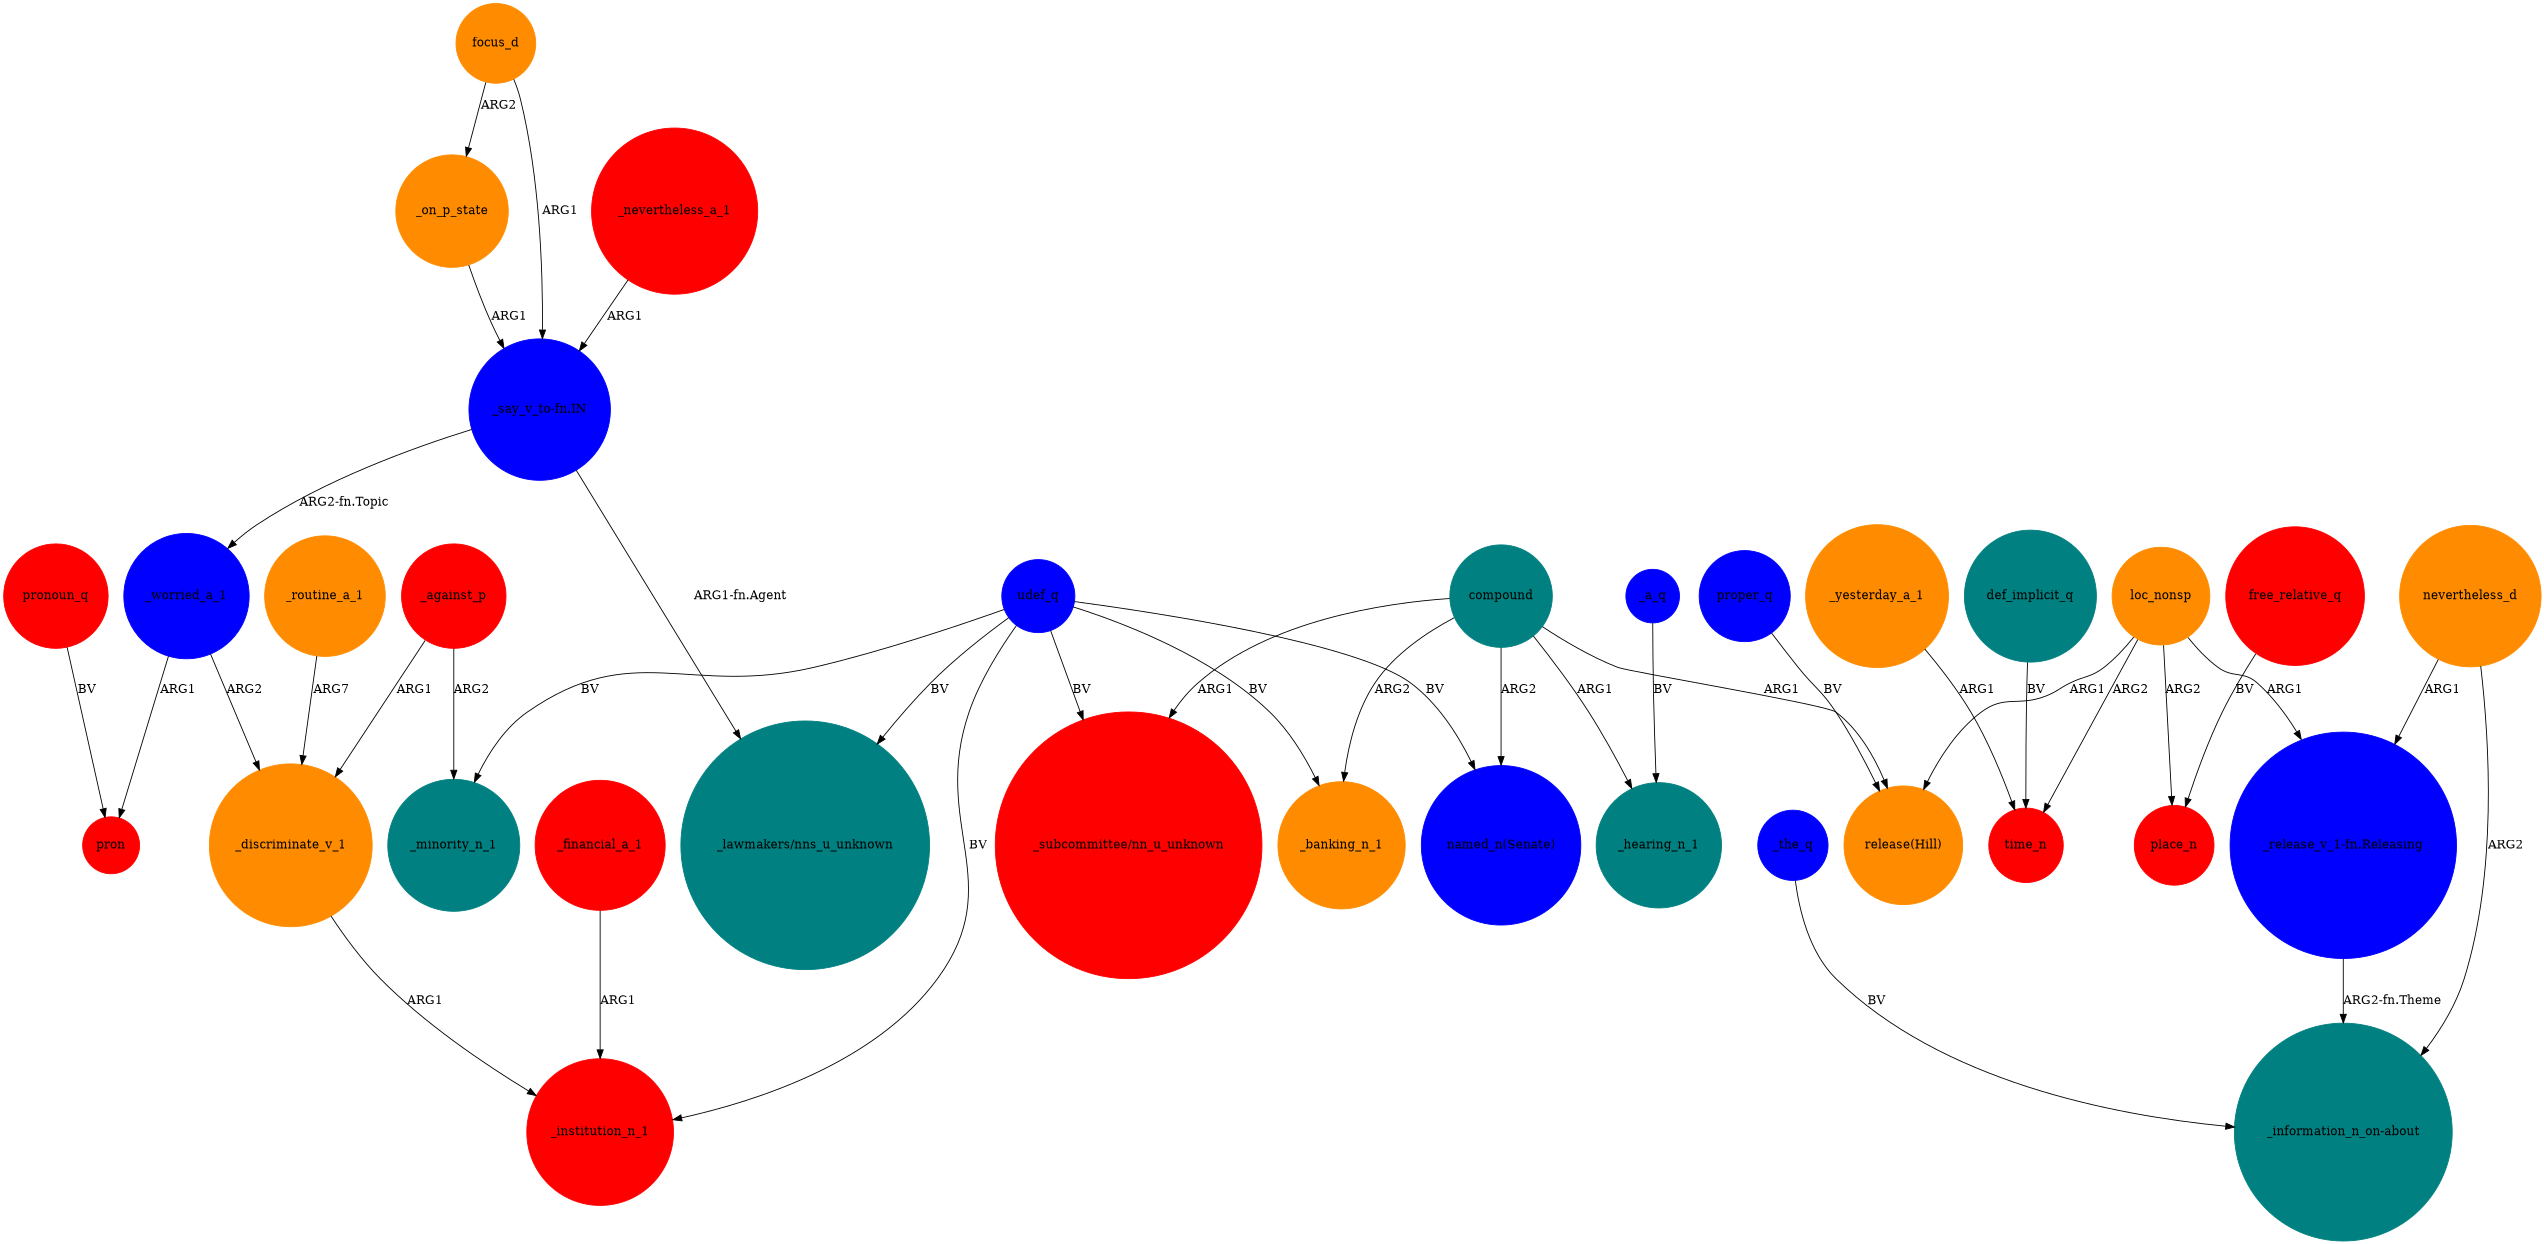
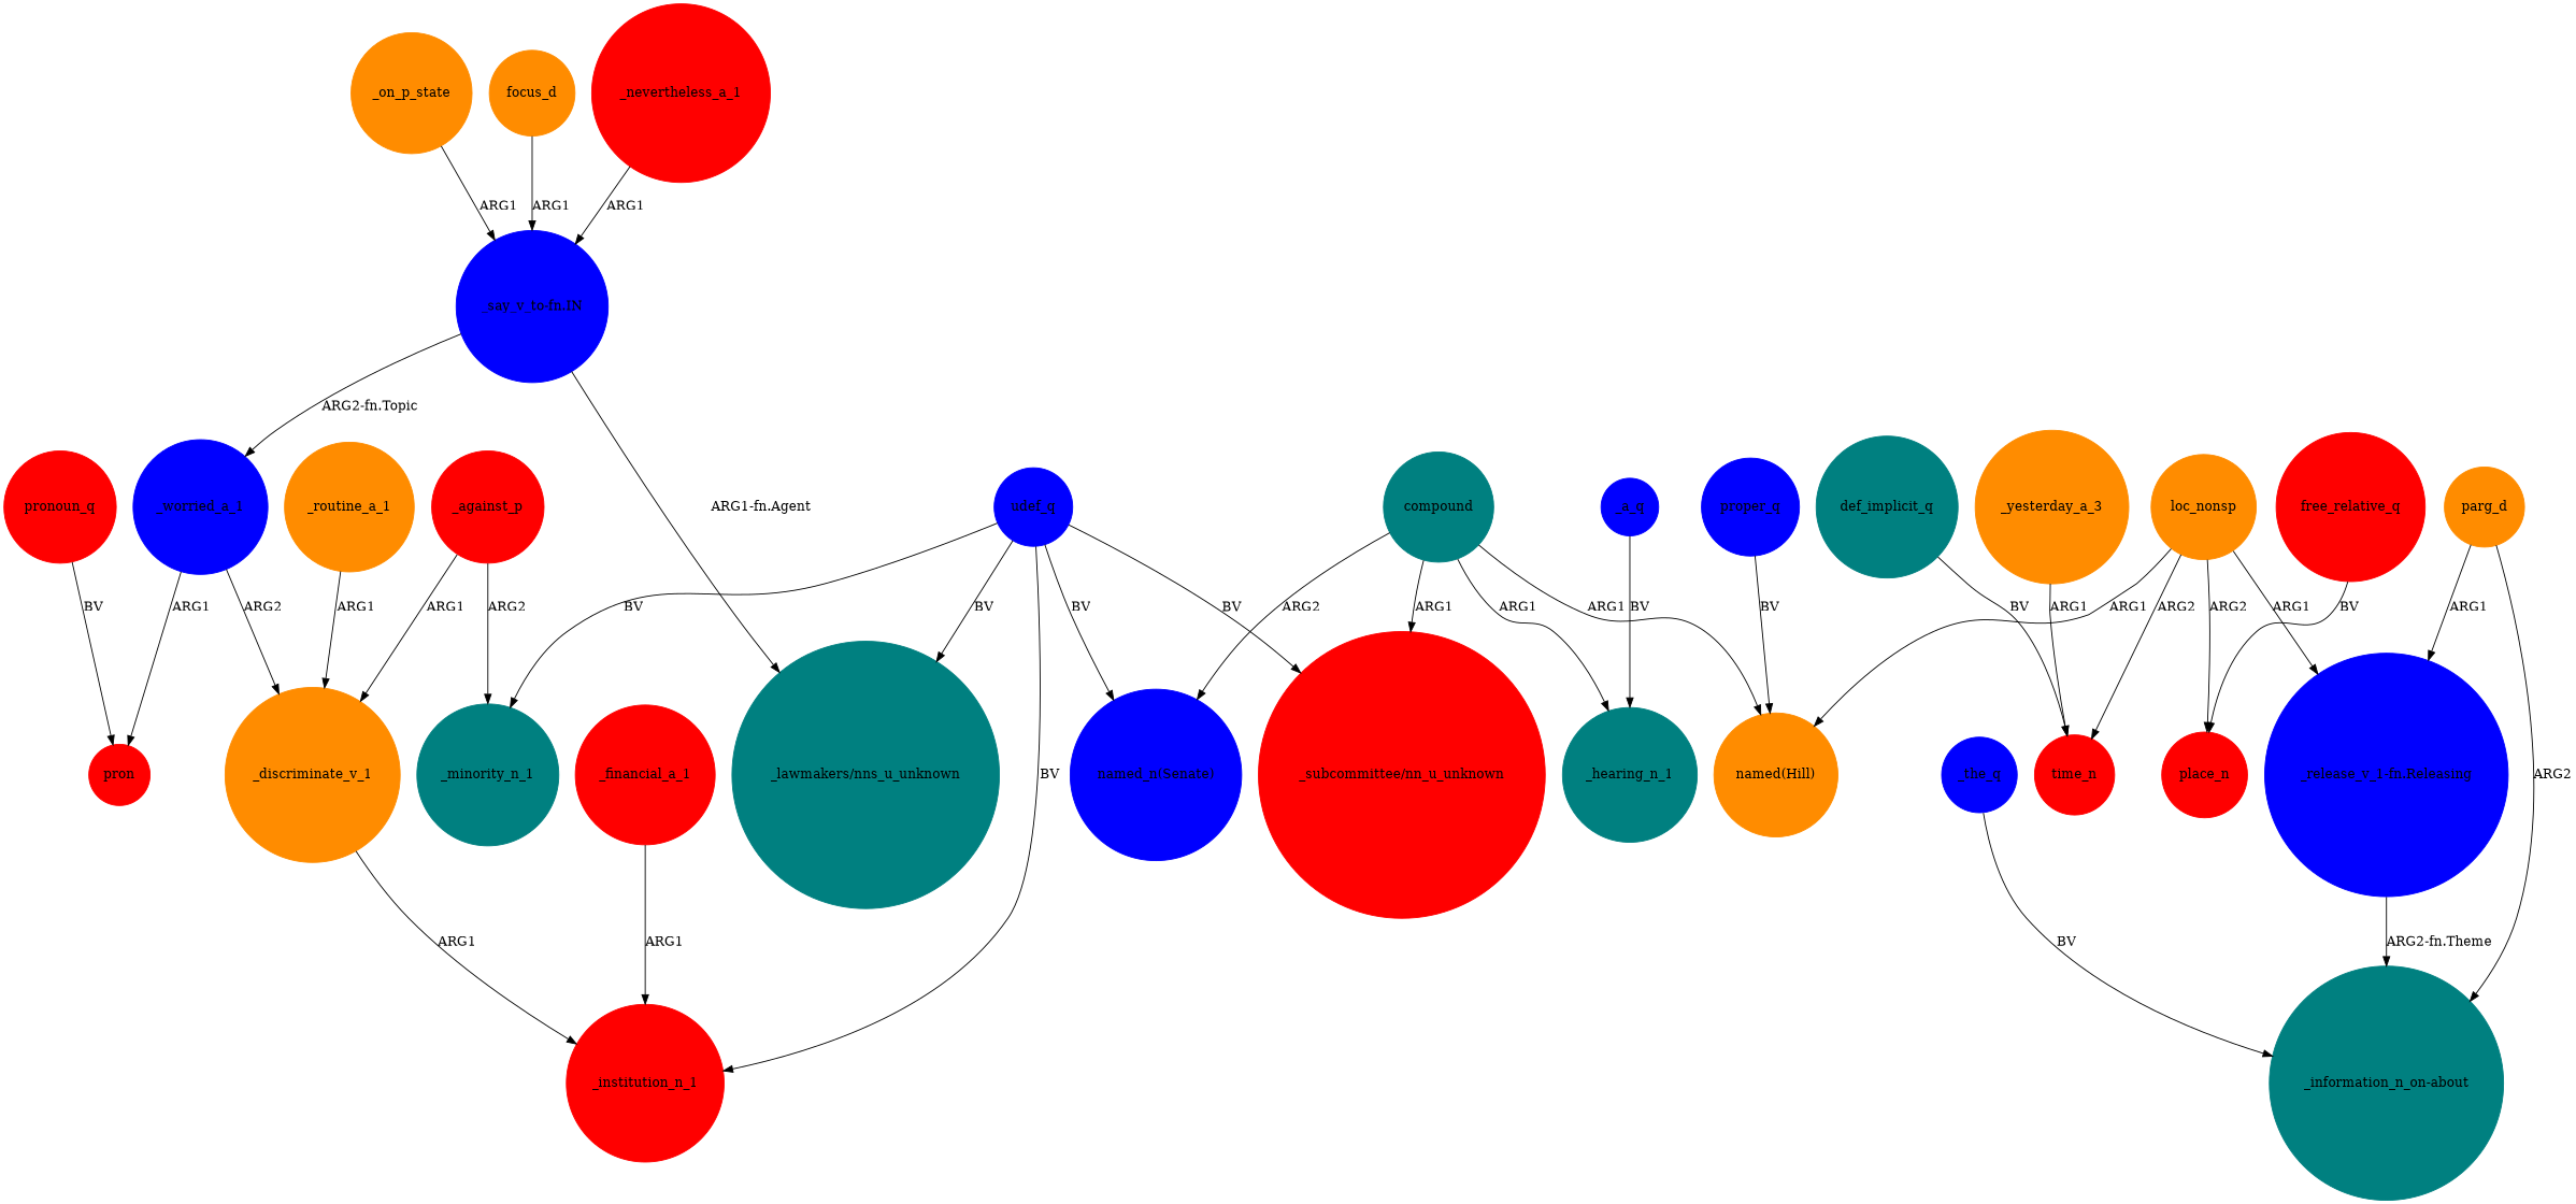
  digraph {
    node [color=red shape=circle style=filled]
    "_say_v_to-fn.IN" [color=blue]
    _worried_a_1 [color=blue]
    "_lawmakers/nns_u_unknown" [color=teal]
    pron
    _discriminate_v_1 [color=darkorange]
    _institution_n_1
    time_n
-   _yesterday_a_1 [color=darkorange]
+   _yesterday_a_1 [color=darkorange label=_yesterday_a_3]
    _on_p_state [color=darkorange]
    "_release_v_1-fn.Releasing" [color=blue]
    "_information_n_on-about" [color=teal]
    _hearing_n_1 [color=teal]
    compound [color=teal]
-   "named(Hill)" [color=darkorange label="release(Hill)"]
-   _banking_n_1 [color=darkorange]
+   "named(Hill)" [color=darkorange]
    "named_n(Senate)" [color=blue]
    "_subcommittee/nn_u_unknown"
    _against_p
    _minority_n_1 [color=teal]
    focus_d [color=darkorange]
    udef_q [color=blue]
    _nevertheless_a_1
    loc_nonsp [color=darkorange]
    place_n
    _the_q [color=blue]
-   parg_d [color=darkorange label=nevertheless_d]
+   parg_d [color=darkorange]
    _a_q [color=blue]
    pronoun_q
    _financial_a_1
    proper_q [color=blue]
    free_relative_q
    _routine_a_1 [color=darkorange]
    def_implicit_q [color=teal]
    "_say_v_to-fn.IN" -> _worried_a_1 [label="ARG2-fn.Topic"]
    "_say_v_to-fn.IN" -> "_lawmakers/nns_u_unknown" [label="ARG1-fn.Agent"]
    _worried_a_1 -> pron [label=ARG1]
    _worried_a_1 -> _discriminate_v_1 [label=ARG2]
    _discriminate_v_1 -> _institution_n_1 [label=ARG1]
    _yesterday_a_1 -> time_n [label=ARG1]
    _on_p_state -> "_say_v_to-fn.IN" [label=ARG1]
    "_release_v_1-fn.Releasing" -> "_information_n_on-about" [label="ARG2-fn.Theme"]
    compound -> _hearing_n_1 [label=ARG1]
    compound -> "named(Hill)" [label=ARG1]
-   compound -> _banking_n_1 [label=ARG2]
    compound -> "named_n(Senate)" [label=ARG2]
    compound -> "_subcommittee/nn_u_unknown" [label=ARG1]
    _against_p -> _discriminate_v_1 [label=ARG1]
    _against_p -> _minority_n_1 [label=ARG2]
    focus_d -> "_say_v_to-fn.IN" [label=ARG1]
-   focus_d -> _on_p_state [label=ARG2]
    udef_q -> "_lawmakers/nns_u_unknown" [label=BV]
    udef_q -> _institution_n_1 [label=BV]
-   udef_q -> _banking_n_1 [label=BV]
    udef_q -> "named_n(Senate)" [label=BV]
    udef_q -> "_subcommittee/nn_u_unknown" [label=BV]
    udef_q -> _minority_n_1 [label=BV]
    _nevertheless_a_1 -> "_say_v_to-fn.IN" [label=ARG1]
    loc_nonsp -> time_n [label=ARG2]
    loc_nonsp -> "_release_v_1-fn.Releasing" [label=ARG1]
    loc_nonsp -> "named(Hill)" [label=ARG1]
    loc_nonsp -> place_n [label=ARG2]
    _the_q -> "_information_n_on-about" [label=BV]
    parg_d -> "_release_v_1-fn.Releasing" [label=ARG1]
    parg_d -> "_information_n_on-about" [label=ARG2]
    _a_q -> _hearing_n_1 [label=BV]
    pronoun_q -> pron [label=BV]
    _financial_a_1 -> _institution_n_1 [label=ARG1]
    proper_q -> "named(Hill)" [label=BV]
    free_relative_q -> place_n [label=BV]
-   _routine_a_1 -> _discriminate_v_1 [label=ARG7]
+   _routine_a_1 -> _discriminate_v_1 [label=ARG1]
    def_implicit_q -> time_n [label=BV]
  }
